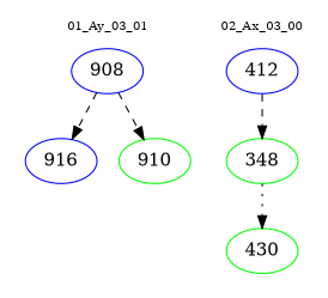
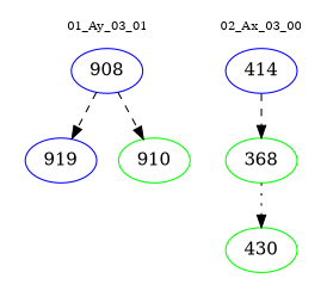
  digraph {
    node [color=blue]
    edge [color=black style=dashed]
    n1 [label=908]
-   n2 [label=916]
+   n2 [label=919]
    n3 [color=green label=910]
-   n4 [label=412]
-   n5 [color=green label=348]
+   n4 [label=414]
+   n5 [color=green label=368]
    n6 [color=green label=430]
    subgraph cluster_1 {
      color=white
      fontsize=10
      label="01_Ay_03_01"
      n1
      n2
      n3
    }
    subgraph cluster_2 {
      color=white
      fontsize=10
      label="02_Ax_03_00"
      n4
      n5
      n6
    }
    n1 -> n2
    n1 -> n3
    n4 -> n5
    n5 -> n6 [style=dotted]
  }
